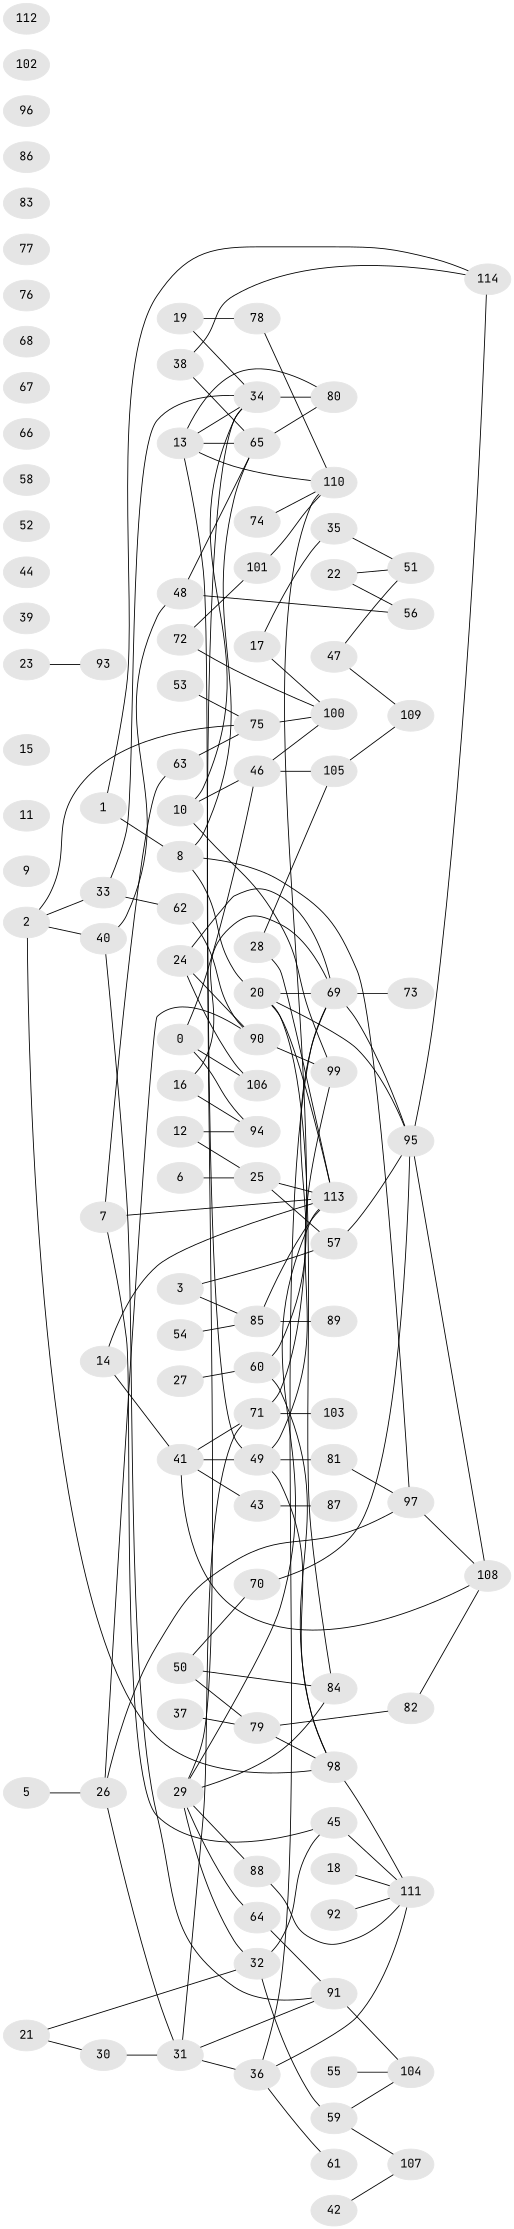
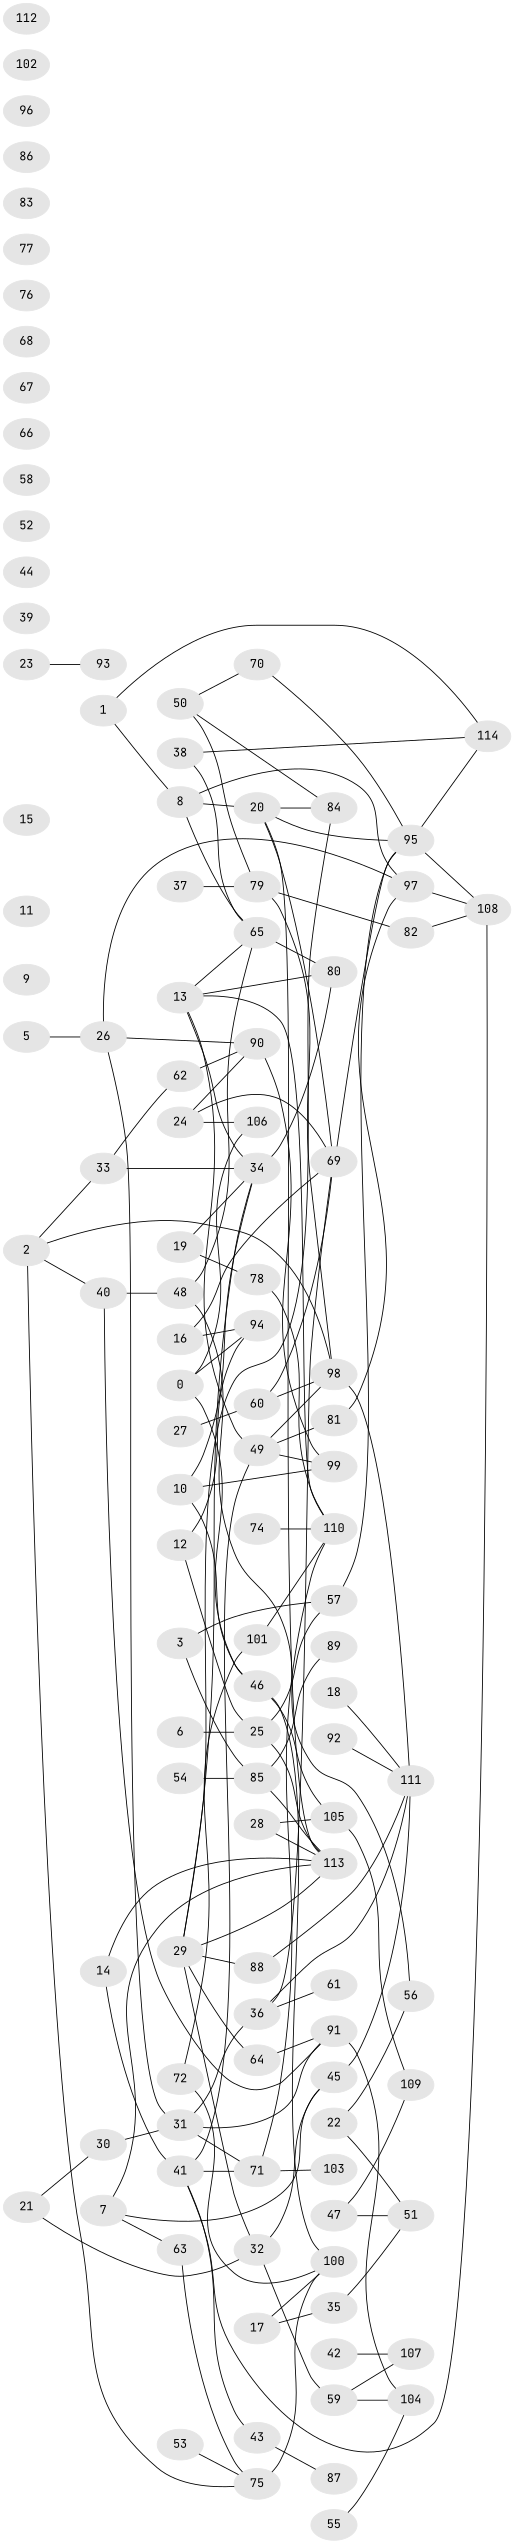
  graph {
    fontname="JetBrains Mono"
    rankdir=LR
    node [color=gray90 fontname="JetBrains Mono" style=filled]
    edge [fontname="JetBrains Mono"]
    1
    8
    114
    20
    65
    97
    2
    33
    40
    75
    98
    34
    62
    91
    48
    100
    111
    3
    57
    85
    95
    113
    89
    n24 [label=0]
    46
    94
    106
    105
    5
    26
    90
    31
    6
    25
    7
    45
    63
    69
    84
    80
    108
    9
    10
    99
    11
    12
    13
    49
    110
    81
    14
    41
    71
    43
    15
    16
-   73
    17
    35
    51
    18
    19
    78
    21
    30
    32
    59
    22
    56
    23
    93
    24
    36
    27
    60
    28
    109
    29
    64
    88
    61
    103
    104
    107
    37
    79
    82
    38
    39
    87
    42
    44
    47
    50
    70
    52
    53
    54
    55
    58
    66
    67
    68
    72
    101
    74
    76
    77
    83
    86
    92
    96
    102
    112
    1 -- 8
    1 -- 114
    8 -- 20
    8 -- 65
    8 -- 97
    20 -- 95
    20 -- 113
    20 -- 69
    20 -- 84
    65 -- 80
    97 -- 108
    2 -- 33
    2 -- 40
    2 -- 75
    2 -- 98
    33 -- 34
    33 -- 62
    40 -- 91
    40 -- 48
    75 -- 100
    98 -- 111
    34 -- 80
    62 -- 90
    91 -- 104
    48 -- 65
    48 -- 56
    3 -- 57
    3 -- 85
    57 -- 95
    85 -- 113
    85 -- 89
    95 -- 114
    95 -- 108
    n24 -- 46
    n24 -- 94
    n24 -- 106
    46 -- 100
    46 -- 105
    105 -- 109
    5 -- 26
    26 -- 97
    26 -- 90
    26 -- 31
    90 -- 99
    31 -- 91
    31 -- 71
    31 -- 36
    6 -- 25
    25 -- 57
    25 -- 113
    7 -- 113
    7 -- 45
    7 -- 63
    45 -- 111
    63 -- 75
    69 -- 95
-   69 -- 73
    10 -- 34
    10 -- 46
    10 -- 99
    12 -- 94
    12 -- 25
    13 -- 65
    13 -- 34
    13 -- 80
    13 -- 49
    13 -- 110
    49 -- 98
    49 -- 99
    49 -- 81
    81 -- 97
    14 -- 113
    14 -- 41
    41 -- 108
    41 -- 49
    41 -- 71
    41 -- 43
    71 -- 110
    71 -- 103
    43 -- 87
    16 -- 94
    16 -- 69
    17 -- 100
    17 -- 35
    35 -- 51
    18 -- 111
    19 -- 34
    19 -- 78
    78 -- 110
    21 -- 30
    21 -- 32
    30 -- 31
    32 -- 45
    32 -- 59
    59 -- 104
    59 -- 107
    22 -- 51
    22 -- 56
    23 -- 93
    24 -- 106
    24 -- 90
    24 -- 69
    36 -- 111
    36 -- 69
    36 -- 61
    27 -- 60
    60 -- 98
    60 -- 69
    28 -- 113
    28 -- 105
    29 -- 34
    29 -- 113
    29 -- 84
    29 -- 32
    29 -- 64
    29 -- 88
    64 -- 91
    88 -- 111
    37 -- 79
    79 -- 98
    79 -- 82
    82 -- 108
    38 -- 114
    38 -- 65
    42 -- 107
    47 -- 51
    47 -- 109
    50 -- 84
    50 -- 79
    50 -- 70
    70 -- 95
    53 -- 75
    54 -- 85
    55 -- 104
    72 -- 100
    72 -- 101
    101 -- 110
    74 -- 110
    92 -- 111
  }
